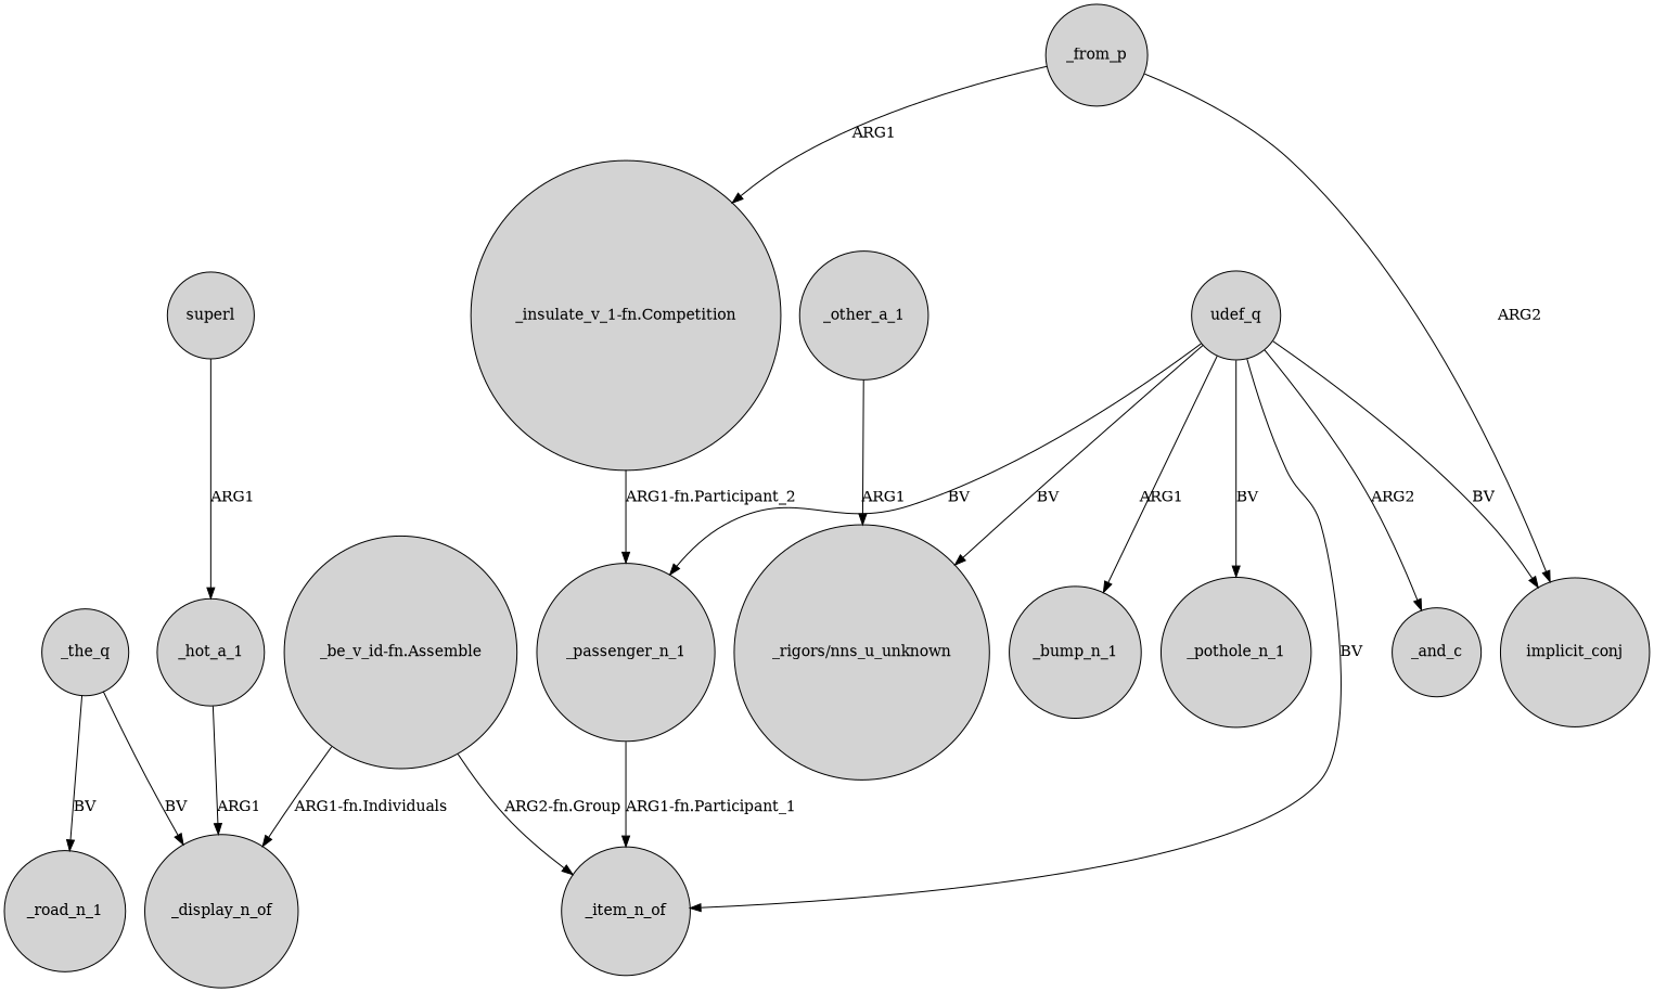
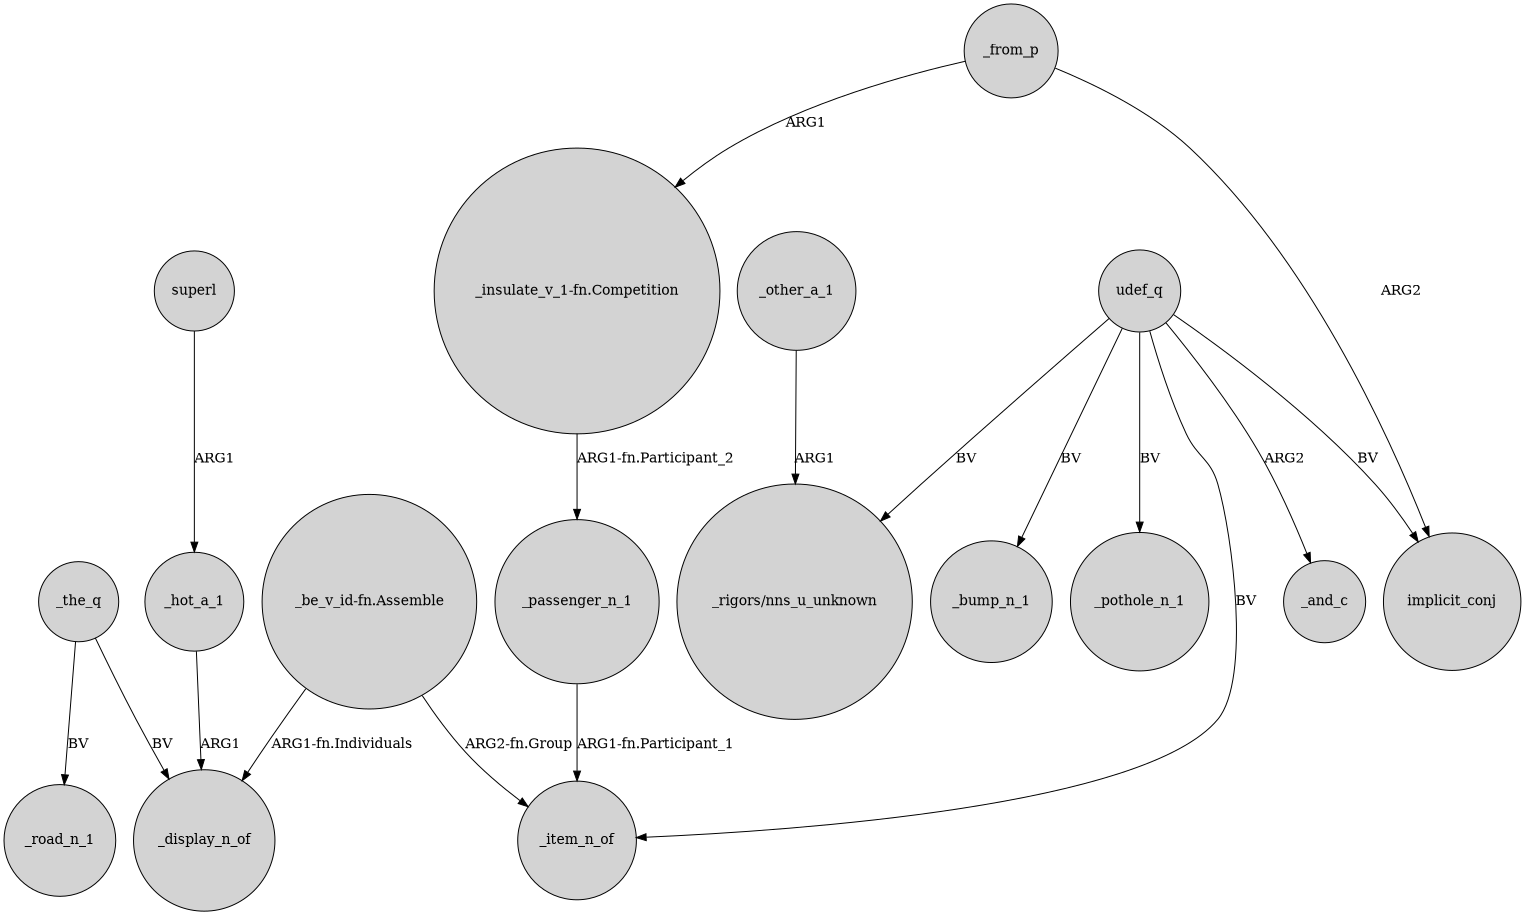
  digraph {
    node [shape=circle style=filled]
    _hot_a_1
    _display_n_of
    "_be_v_id-fn.Assemble"
    _item_n_of
    udef_q
    "_rigors/nns_u_unknown"
    _passenger_n_1
    _and_c
    _bump_n_1
    implicit_conj
    _pothole_n_1
    "_insulate_v_1-fn.Competition"
    _other_a_1
    _from_p
    _the_q
    _road_n_1
    superl
    _hot_a_1 -> _display_n_of [label=ARG1]
    "_be_v_id-fn.Assemble" -> _display_n_of [label="ARG1-fn.Individuals"]
    "_be_v_id-fn.Assemble" -> _item_n_of [label="ARG2-fn.Group"]
    udef_q -> _item_n_of [label=BV]
    udef_q -> "_rigors/nns_u_unknown" [label=BV]
-   udef_q -> _passenger_n_1 [label=BV]
    udef_q -> _and_c [label=ARG2]
-   udef_q -> _bump_n_1 [label=ARG1]
+   udef_q -> _bump_n_1 [label=BV]
    udef_q -> implicit_conj [label=BV]
    udef_q -> _pothole_n_1 [label=BV]
    _passenger_n_1 -> _item_n_of [label="ARG1-fn.Participant_1"]
    "_insulate_v_1-fn.Competition" -> _passenger_n_1 [label="ARG1-fn.Participant_2"]
    _other_a_1 -> "_rigors/nns_u_unknown" [label=ARG1]
    _from_p -> implicit_conj [label=ARG2]
    _from_p -> "_insulate_v_1-fn.Competition" [label=ARG1]
    _the_q -> _display_n_of [label=BV]
    _the_q -> _road_n_1 [label=BV]
    superl -> _hot_a_1 [label=ARG1]
  }
